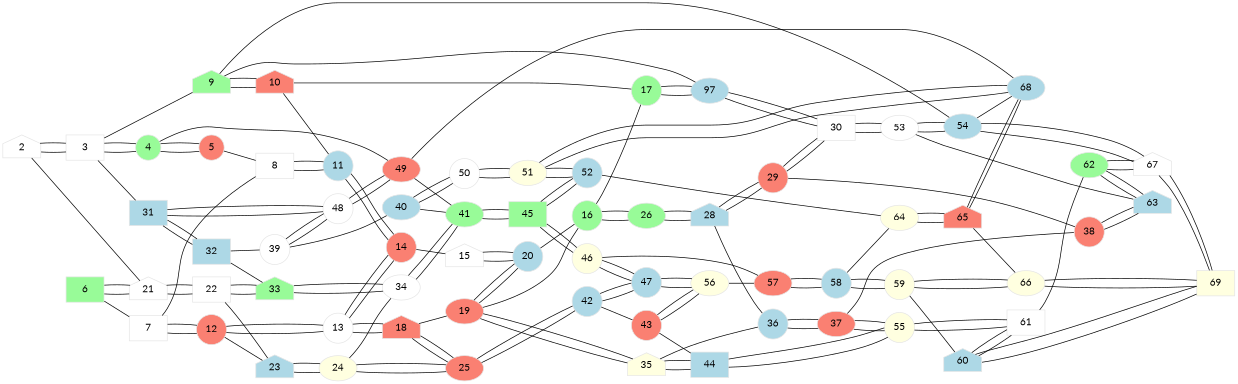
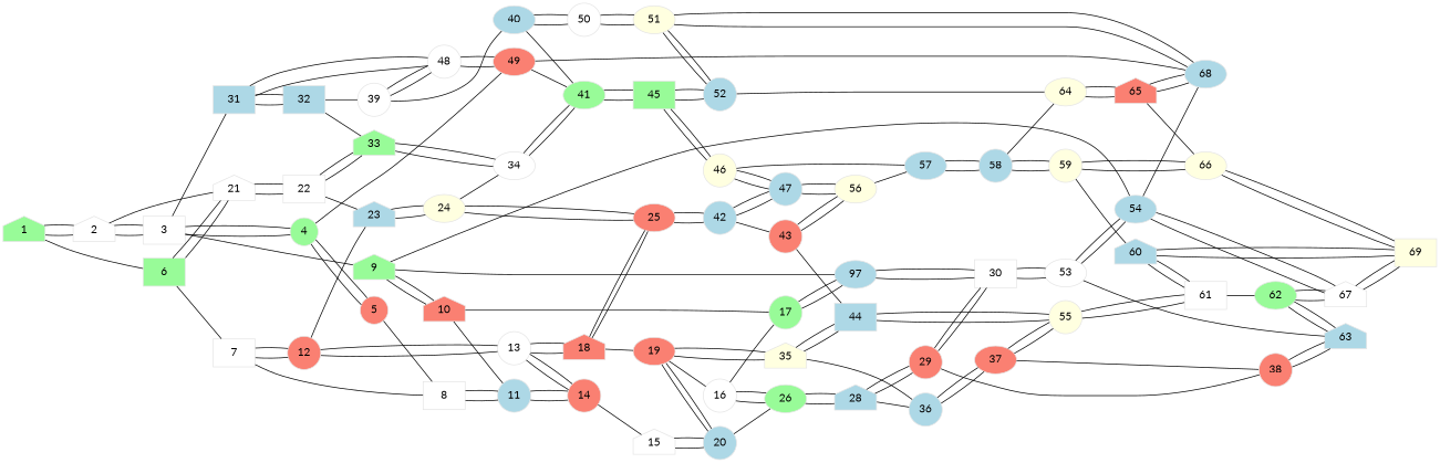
  graph {
    fontname=Lato
    rankdir=LR
    node [color=gray90 fillcolor=lightblue fontname=Lato shape=circle style=filled]
    edge [fontname=Lato]
+   1 [fillcolor=palegreen shape=house]
    2 [fillcolor=white shape=house]
    6 [fillcolor=palegreen shape=box]
    3 [fillcolor=white shape=box]
    21 [fillcolor=white shape=house]
    7 [fillcolor=white shape=box]
    4 [fillcolor=palegreen]
    31 [shape=box]
    9 [fillcolor=palegreen shape=house]
    22 [fillcolor=white shape=box]
    5 [fillcolor=salmon]
    49 [fillcolor=salmon shape=ellipse]
    32 [shape=box]
    48 [fillcolor=white]
    8 [fillcolor=white shape=box]
    10 [fillcolor=salmon shape=house]
    n17 [label=97 shape=ellipse]
    54 [shape=ellipse]
    41 [fillcolor=palegreen shape=ellipse]
    68 [shape=ellipse]
    11
    12 [fillcolor=salmon]
    13 [fillcolor=white]
    23 [shape=house]
    14 [fillcolor=salmon]
    17 [fillcolor=palegreen]
    30 [fillcolor=white shape=box]
    67 [fillcolor=white shape=house]
    15 [fillcolor=white shape=house]
    18 [fillcolor=salmon shape=house]
    24 [fillcolor=lightyellow shape=ellipse]
    19 [fillcolor=salmon shape=ellipse]
    25 [fillcolor=salmon shape=ellipse]
    20
-   16 [fillcolor=palegreen]
+   16 [fillcolor=white]
    26 [fillcolor=palegreen shape=ellipse]
    28 [shape=house]
    35 [fillcolor=lightyellow shape=house]
    42
    36
    44 [shape=box]
    33 [fillcolor=palegreen shape=house]
    34 [fillcolor=white shape=ellipse]
    43 [fillcolor=salmon]
    47
    29 [fillcolor=salmon]
    53 [fillcolor=white shape=ellipse]
    38 [fillcolor=salmon]
    37 [fillcolor=salmon shape=ellipse]
    63 [shape=house]
    39 [fillcolor=white]
    40 [shape=ellipse]
    45 [fillcolor=palegreen shape=box]
    55 [fillcolor=lightyellow]
    61 [fillcolor=white shape=box]
    50 [fillcolor=white]
    51 [fillcolor=lightyellow shape=ellipse]
    46 [fillcolor=lightyellow]
    52
    56 [fillcolor=lightyellow shape=ellipse]
-   57 [fillcolor=salmon shape=ellipse]
+   57 [shape=ellipse]
    64 [fillcolor=lightyellow shape=ellipse]
    58
    65 [fillcolor=salmon shape=house]
    69 [fillcolor=lightyellow shape=box]
    62 [fillcolor=palegreen shape=ellipse]
    59 [fillcolor=lightyellow]
    60 [shape=house]
    66 [fillcolor=lightyellow shape=ellipse]
+   1 -- 2
+   1 -- 2
+   1 -- 6
    2 -- 3
    2 -- 3
    2 -- 21
    6 -- 21
    6 -- 21
    6 -- 7
    3 -- 4
    3 -- 4
    3 -- 31
    3 -- 9
    21 -- 22
    21 -- 22
    7 -- 8
    7 -- 12
    7 -- 12
    4 -- 5
    4 -- 5
    4 -- 49
    31 -- 32
    31 -- 32
    31 -- 48
    31 -- 48
    9 -- 10
    9 -- 10
    9 -- n17
    9 -- 54
    22 -- 23
    22 -- 33
    22 -- 33
    5 -- 8
    49 -- 41
    49 -- 68
    32 -- 33
    32 -- 39
    48 -- 49
    48 -- 49
    8 -- 11
    8 -- 11
    10 -- 11
    10 -- 17
    n17 -- 30
    n17 -- 30
    54 -- 68
    54 -- 67
    54 -- 67
    41 -- 45
    41 -- 45
    11 -- 14
    11 -- 14
    12 -- 13
    12 -- 13
    12 -- 23
    13 -- 14
    13 -- 14
    13 -- 18
    13 -- 18
    23 -- 24
    23 -- 24
    14 -- 15
    17 -- n17
    17 -- n17
    30 -- 53
    30 -- 53
    67 -- 69
    67 -- 69
    15 -- 20
    15 -- 20
    18 -- 19
    18 -- 25
    18 -- 25
    24 -- 25
    24 -- 25
    24 -- 34
    19 -- 20
    19 -- 20
    19 -- 16
    19 -- 35
    19 -- 35
    25 -- 42
    25 -- 42
-   20 -- 16
+   20 -- 26
    16 -- 17
    16 -- 26
    16 -- 26
    26 -- 28
    26 -- 28
    28 -- 36
    28 -- 29
    28 -- 29
    35 -- 36
    35 -- 44
    35 -- 44
    42 -- 43
    42 -- 47
    42 -- 47
    36 -- 37
    36 -- 37
    44 -- 55
    44 -- 55
    33 -- 34
    33 -- 34
    34 -- 41
    34 -- 41
    43 -- 44
    43 -- 56
    43 -- 56
    47 -- 56
    47 -- 56
    29 -- 30
    29 -- 30
    29 -- 38
    53 -- 54
    53 -- 54
    53 -- 63
    38 -- 63
    38 -- 63
    37 -- 38
    37 -- 55
    37 -- 55
    39 -- 48
    39 -- 48
    39 -- 40
    40 -- 41
    40 -- 50
    40 -- 50
    45 -- 46
    45 -- 46
    45 -- 52
    45 -- 52
    55 -- 61
    55 -- 61
    61 -- 62
    50 -- 51
    50 -- 51
    51 -- 68
    51 -- 68
    51 -- 52
    51 -- 52
    46 -- 47
    46 -- 47
    46 -- 57
    52 -- 64
    56 -- 57
    57 -- 58
    57 -- 58
    64 -- 65
    64 -- 65
    58 -- 64
    58 -- 59
    58 -- 59
    65 -- 68
    65 -- 68
    65 -- 66
    62 -- 67
    62 -- 67
    62 -- 63
    62 -- 63
    59 -- 60
    59 -- 66
    59 -- 66
    60 -- 61
    60 -- 61
    60 -- 69
    60 -- 69
    66 -- 69
    66 -- 69
  }
